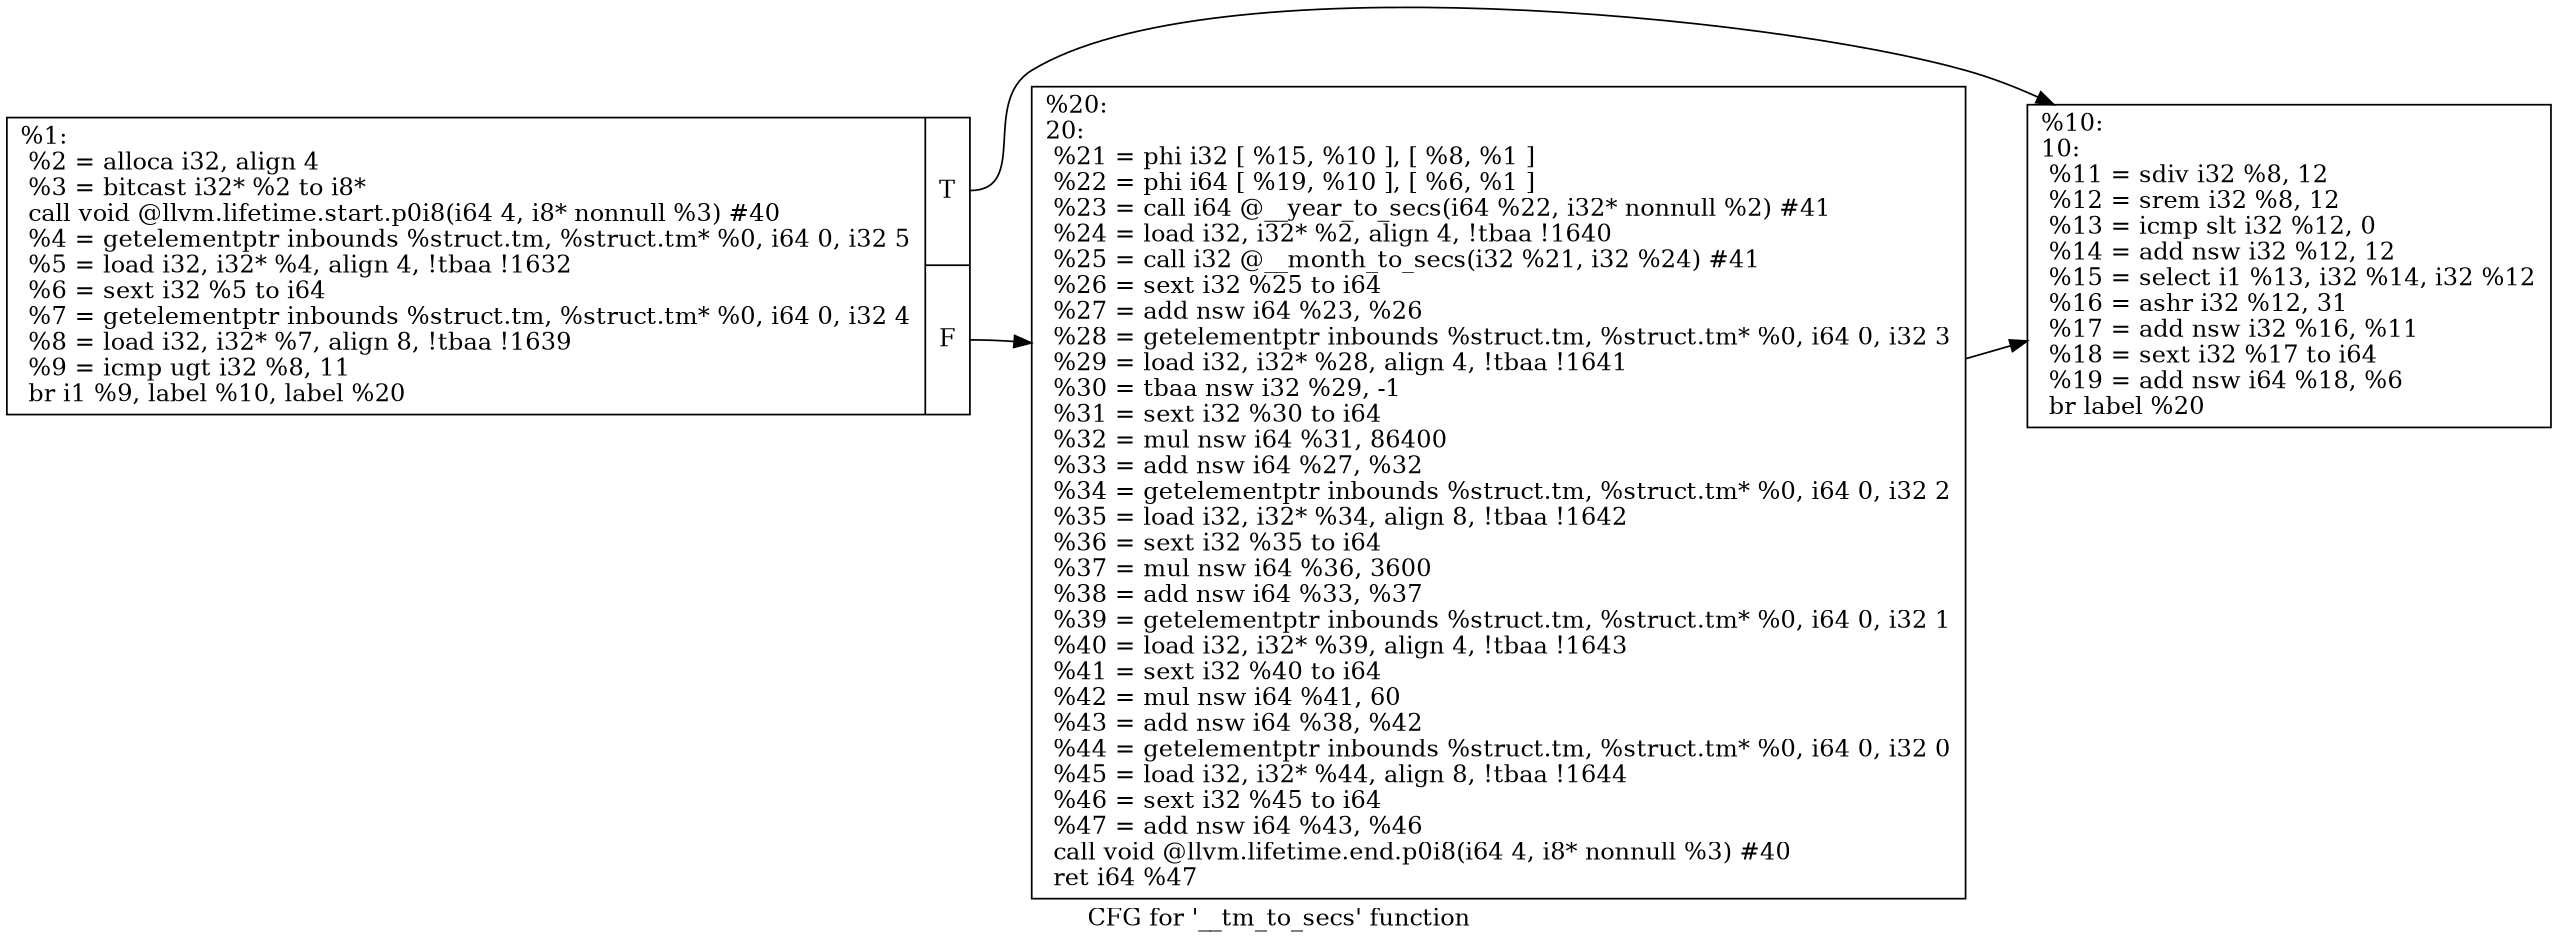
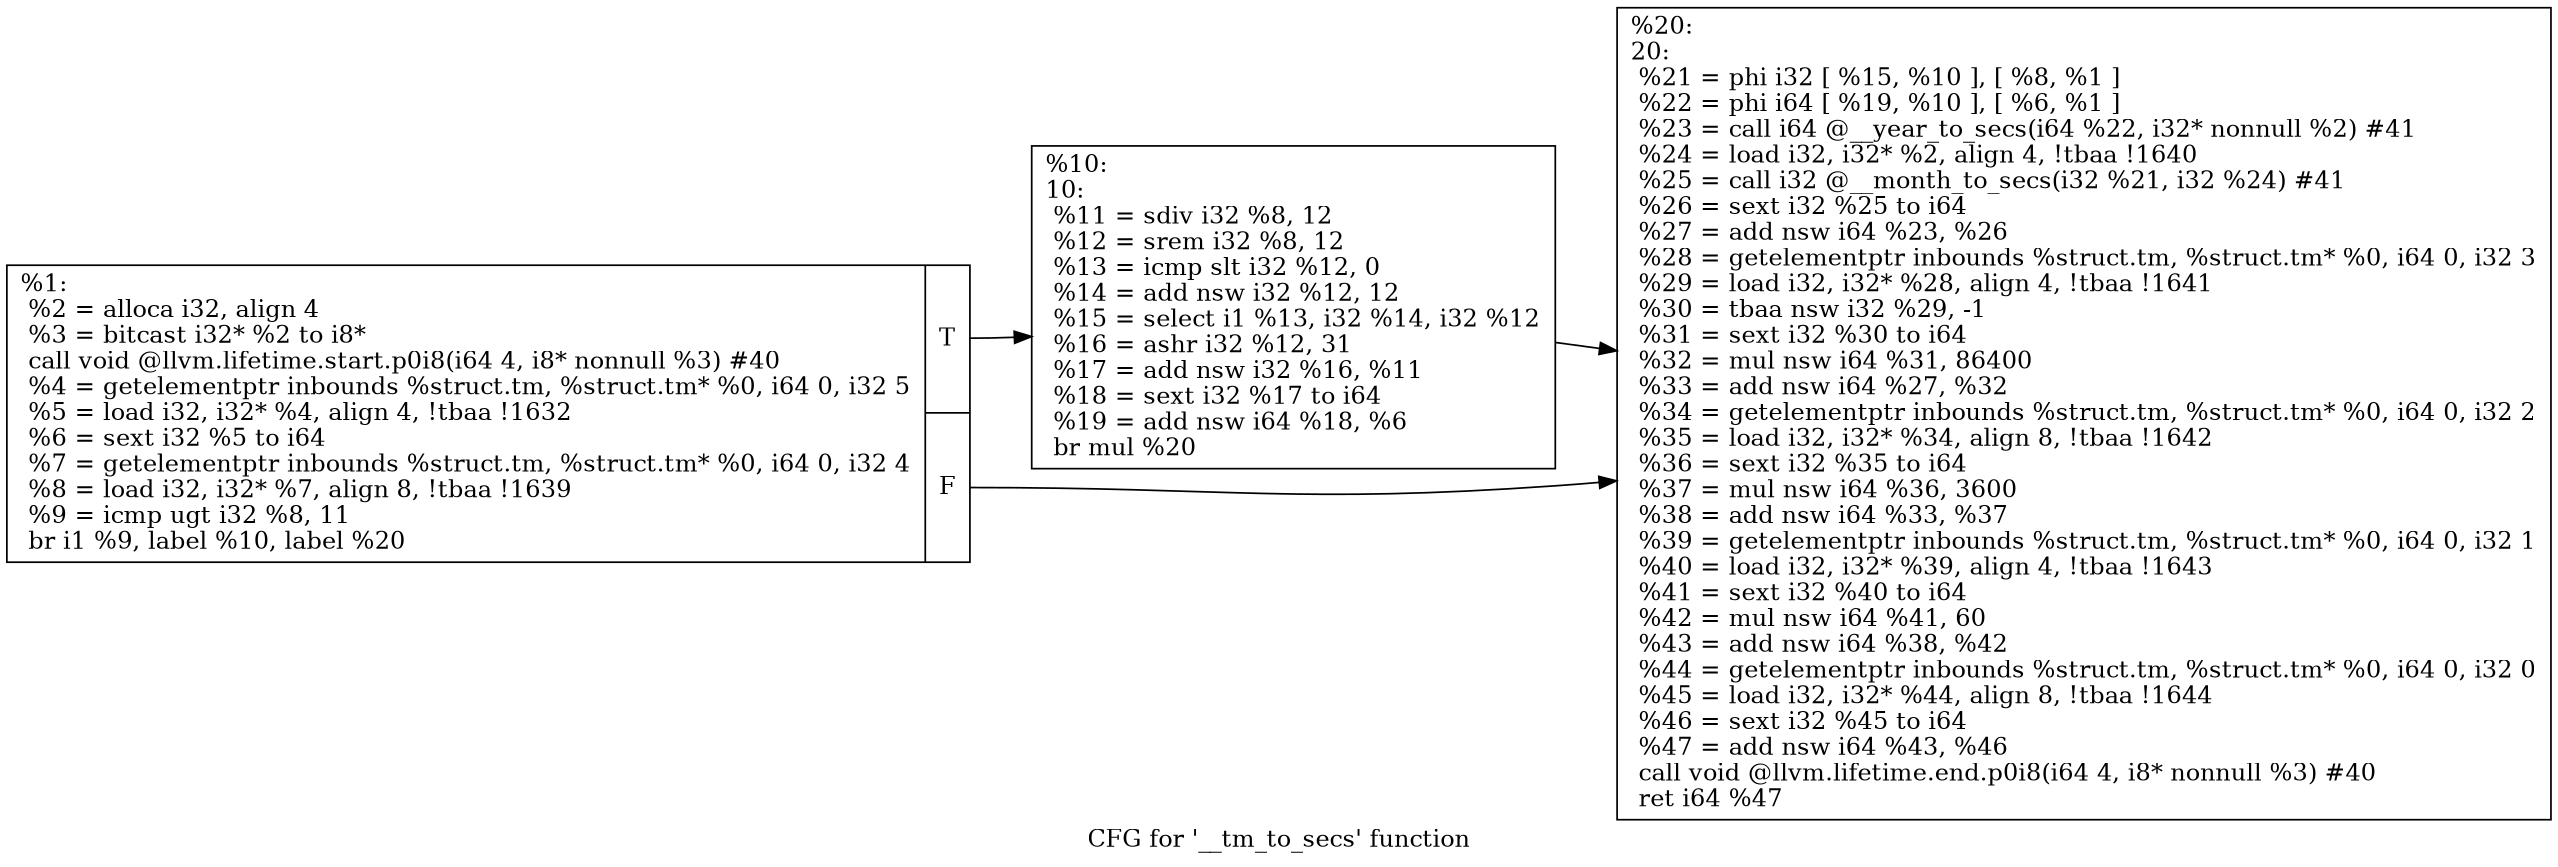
  digraph {
    label="CFG for '__tm_to_secs' function"
    rankdir=LR
    node [shape=record]
    n1 [label="{%1:\l  %2 = alloca i32, align 4\l  %3 = bitcast i32* %2 to i8*\l  call void @llvm.lifetime.start.p0i8(i64 4, i8* nonnull %3) #40\l  %4 = getelementptr inbounds %struct.tm, %struct.tm* %0, i64 0, i32 5\l  %5 = load i32, i32* %4, align 4, !tbaa !1632\l  %6 = sext i32 %5 to i64\l  %7 = getelementptr inbounds %struct.tm, %struct.tm* %0, i64 0, i32 4\l  %8 = load i32, i32* %7, align 8, !tbaa !1639\l  %9 = icmp ugt i32 %8, 11\l  br i1 %9, label %10, label %20\l|{<s0>T|<s1>F}}"]
-   n2 [label="{%10:\l10:                                               \l  %11 = sdiv i32 %8, 12\l  %12 = srem i32 %8, 12\l  %13 = icmp slt i32 %12, 0\l  %14 = add nsw i32 %12, 12\l  %15 = select i1 %13, i32 %14, i32 %12\l  %16 = ashr i32 %12, 31\l  %17 = add nsw i32 %16, %11\l  %18 = sext i32 %17 to i64\l  %19 = add nsw i64 %18, %6\l  br label %20\l}"]
+   n2 [label="{%10:\l10:                                               \l  %11 = sdiv i32 %8, 12\l  %12 = srem i32 %8, 12\l  %13 = icmp slt i32 %12, 0\l  %14 = add nsw i32 %12, 12\l  %15 = select i1 %13, i32 %14, i32 %12\l  %16 = ashr i32 %12, 31\l  %17 = add nsw i32 %16, %11\l  %18 = sext i32 %17 to i64\l  %19 = add nsw i64 %18, %6\l  br mul %20\l}"]
    n3 [label="{%20:\l20:                                               \l  %21 = phi i32 [ %15, %10 ], [ %8, %1 ]\l  %22 = phi i64 [ %19, %10 ], [ %6, %1 ]\l  %23 = call i64 @__year_to_secs(i64 %22, i32* nonnull %2) #41\l  %24 = load i32, i32* %2, align 4, !tbaa !1640\l  %25 = call i32 @__month_to_secs(i32 %21, i32 %24) #41\l  %26 = sext i32 %25 to i64\l  %27 = add nsw i64 %23, %26\l  %28 = getelementptr inbounds %struct.tm, %struct.tm* %0, i64 0, i32 3\l  %29 = load i32, i32* %28, align 4, !tbaa !1641\l  %30 = tbaa nsw i32 %29, -1\l  %31 = sext i32 %30 to i64\l  %32 = mul nsw i64 %31, 86400\l  %33 = add nsw i64 %27, %32\l  %34 = getelementptr inbounds %struct.tm, %struct.tm* %0, i64 0, i32 2\l  %35 = load i32, i32* %34, align 8, !tbaa !1642\l  %36 = sext i32 %35 to i64\l  %37 = mul nsw i64 %36, 3600\l  %38 = add nsw i64 %33, %37\l  %39 = getelementptr inbounds %struct.tm, %struct.tm* %0, i64 0, i32 1\l  %40 = load i32, i32* %39, align 4, !tbaa !1643\l  %41 = sext i32 %40 to i64\l  %42 = mul nsw i64 %41, 60\l  %43 = add nsw i64 %38, %42\l  %44 = getelementptr inbounds %struct.tm, %struct.tm* %0, i64 0, i32 0\l  %45 = load i32, i32* %44, align 8, !tbaa !1644\l  %46 = sext i32 %45 to i64\l  %47 = add nsw i64 %43, %46\l  call void @llvm.lifetime.end.p0i8(i64 4, i8* nonnull %3) #40\l  ret i64 %47\l}"]
    n1 -> n2 [tailport=s0]
    n1 -> n3 [tailport=s1]
-   n3 -> n2
+   n2 -> n3
  }
